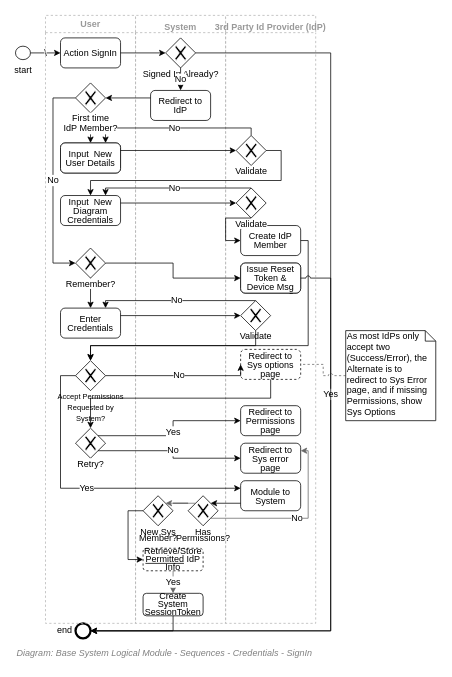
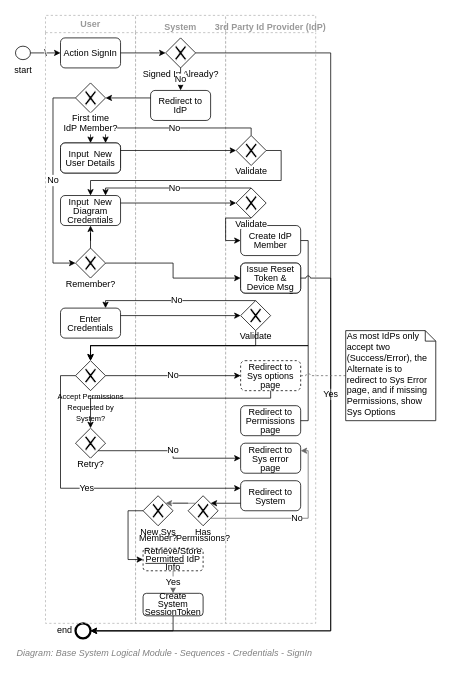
  <mxCell id="0" />
  <mxCell id="1" value="Diagram/BPMN" parent="0" />
  <mxCell id="2" value="\" style="edgeStyle=orthogonalEdgeStyle;rounded=0;jumpStyle=arc;orthogonalLoop=1;jettySize=auto;html=1;entryX=0;entryY=0.5;entryDx=0;entryDy=0;fontSize=12;" edge="1" parent="1" source="3" target="6"><mxGeometry relative="1" as="geometry"><Array as="points" /></mxGeometry></mxCell>
  <mxCell id="3" value="start" style="shape=mxgraph.bpmn.shape;html=1;verticalLabelPosition=bottom;labelBackgroundColor=#ffffff;verticalAlign=top;align=center;perimeter=ellipsePerimeter;outlineConnect=0;outline=standard;symbol=general;fontSize=12;" vertex="1" parent="1"><mxGeometry x="20" y="61" width="20" height="18" as="geometry" /></mxCell>
  <mxCell id="4" value="end" style="shape=mxgraph.bpmn.shape;html=1;verticalLabelPosition=middle;labelBackgroundColor=#ffffff;verticalAlign=middle;align=right;perimeter=ellipsePerimeter;outlineConnect=0;outline=end;symbol=general;fontSize=12;labelPosition=left;spacing=5;" vertex="1" parent="1"><mxGeometry x="100" y="830" width="20" height="20" as="geometry" /></mxCell>
  <mxCell id="5" value="User" style="swimlane;fontSize=12;fontColor=#999999;strokeColor=#B3B3B3;dashed=1;expand=1;collapsible=0;" vertex="1" parent="1"><mxGeometry x="60" y="20" width="120" height="810" as="geometry"><mxRectangle x="40" y="90" width="160" height="23" as="alternateBounds" /></mxGeometry></mxCell>
  <mxCell id="6" value="&lt;p style=&quot;line-height: 100%; font-size: 12px;&quot;&gt;Action SignIn&lt;/p&gt;" style="shape=ext;rounded=1;html=1;whiteSpace=wrap;fontSize=12;" vertex="1" parent="5"><mxGeometry x="20" y="30" width="80" height="40" as="geometry" /></mxCell>
  <mxCell id="7" value="Input&amp;nbsp; New User Details" style="shape=ext;rounded=1;html=1;whiteSpace=wrap;fontSize=12;" vertex="1" parent="5"><mxGeometry x="20" y="170" width="80" height="40" as="geometry" /></mxCell>
  <mxCell id="8" value="&lt;p style=&quot;line-height: 100%; font-size: 12px;&quot;&gt;Input&amp;nbsp; New Diagram Credentials&lt;/p&gt;" style="shape=ext;rounded=1;html=1;whiteSpace=wrap;fontSize=12;" vertex="1" parent="5"><mxGeometry x="20" y="240" width="80" height="40" as="geometry" /></mxCell>
  <mxCell id="9" value="&lt;p style=&quot;line-height: 100%; font-size: 12px;&quot;&gt;Enter Credentials&lt;/p&gt;" style="shape=ext;rounded=1;html=1;whiteSpace=wrap;fontSize=12;" vertex="1" parent="5"><mxGeometry x="20" y="390" width="80" height="40" as="geometry" /></mxCell>
  <mxCell id="10" value="&lt;font style=&quot;font-size: 10px&quot;&gt;Accept Permissions &lt;br&gt;Requested by&lt;br&gt;System?&lt;/font&gt;" style="shape=mxgraph.bpmn.shape;html=1;verticalLabelPosition=bottom;labelBackgroundColor=#ffffff;verticalAlign=top;align=center;perimeter=rhombusPerimeter;background=gateway;outlineConnect=0;outline=none;symbol=exclusiveGw;fontSize=12;spacing=-4;" vertex="1" parent="5"><mxGeometry x="40" y="460" width="40" height="40" as="geometry" /></mxCell>
  <mxCell id="11" value="Retry?" style="shape=mxgraph.bpmn.shape;html=1;verticalLabelPosition=bottom;labelBackgroundColor=#ffffff;verticalAlign=top;align=center;perimeter=rhombusPerimeter;background=gateway;outlineConnect=0;outline=none;symbol=exclusiveGw;fontSize=12;spacing=-4;fillColor=#ffffff;" vertex="1" parent="5"><mxGeometry x="40" y="550" width="40" height="40" as="geometry" /></mxCell>
  <mxCell id="12" style="edgeStyle=orthogonalEdgeStyle;rounded=0;orthogonalLoop=1;jettySize=auto;html=1;entryX=0.5;entryY=0;entryDx=0;entryDy=0;fontSize=12;" edge="1" parent="5" target="7"><mxGeometry relative="1" as="geometry"><mxPoint x="60" y="150" as="sourcePoint" /></mxGeometry></mxCell>
- <mxCell id="13" style="edgeStyle=orthogonalEdgeStyle;rounded=0;orthogonalLoop=1;jettySize=auto;html=1;entryX=0.5;entryY=0;entryDx=0;entryDy=0;fontSize=12;" edge="1" parent="5" source="14" target="9"><mxGeometry relative="1" as="geometry" /></mxCell>
+ <mxCell id="13" style="edgeStyle=orthogonalEdgeStyle;rounded=0;orthogonalLoop=1;jettySize=auto;html=1;fontSize=12;" edge="1" parent="5" source="14" target="8"><mxGeometry relative="1" as="geometry" /></mxCell>
  <mxCell id="14" value="Remember?" style="shape=mxgraph.bpmn.shape;html=1;verticalLabelPosition=bottom;labelBackgroundColor=#ffffff;verticalAlign=top;align=center;perimeter=rhombusPerimeter;background=gateway;outlineConnect=0;outline=none;symbol=exclusiveGw;fontSize=12;spacing=-4;" vertex="1" parent="5"><mxGeometry x="40" y="310" width="40" height="40" as="geometry" /></mxCell>
  <mxCell id="15" value="&lt;p style=&quot;line-height: 100%; font-size: 12px;&quot;&gt;Input&amp;nbsp; New User Details&lt;/p&gt;" style="shape=ext;rounded=1;html=1;whiteSpace=wrap;fontSize=12;" vertex="1" parent="5"><mxGeometry x="20" y="170" width="80" height="40" as="geometry" /></mxCell>
  <mxCell id="16" value="System" style="swimlane;fontSize=12;fontColor=#999999;strokeColor=#B3B3B3;dashed=1;expand=1;collapsible=0;spacing=3;spacingTop=7;labelPosition=center;verticalLabelPosition=middle;align=center;verticalAlign=middle;" vertex="1" parent="1"><mxGeometry x="180" y="20" width="120" height="810" as="geometry"><mxRectangle x="200" y="90" width="100" height="23" as="alternateBounds" /></mxGeometry></mxCell>
  <mxCell id="17" value="Signed In Already?" style="shape=mxgraph.bpmn.shape;html=1;verticalLabelPosition=bottom;labelBackgroundColor=#ffffff;verticalAlign=top;align=center;perimeter=rhombusPerimeter;background=gateway;outlineConnect=0;outline=none;symbol=exclusiveGw;fontSize=12;spacing=-4;" vertex="1" parent="16"><mxGeometry x="40" y="30" width="40" height="40" as="geometry" /></mxCell>
  <mxCell id="18" value="&lt;p style=&quot;line-height: 100%; font-size: 12px;&quot;&gt;Redirect to IdP&lt;/p&gt;" style="shape=ext;rounded=1;html=1;whiteSpace=wrap;fontSize=12;" vertex="1" parent="16"><mxGeometry x="20" y="100" width="80" height="40" as="geometry" /></mxCell>
  <mxCell id="19" value="No" style="edgeStyle=orthogonalEdgeStyle;rounded=0;orthogonalLoop=1;jettySize=auto;html=1;entryX=0.5;entryY=0;entryDx=0;entryDy=0;exitX=0.5;exitY=1;exitDx=0;exitDy=0;fontSize=12;" edge="1" parent="16" source="17" target="18"><mxGeometry relative="1" as="geometry"><Array as="points"><mxPoint x="60" y="90" /><mxPoint x="60" y="90" /></Array></mxGeometry></mxCell>
  <mxCell id="20" value="&lt;p style=&quot;line-height: 70%; font-size: 12px;&quot;&gt;New Sys &lt;br style=&quot;font-size: 12px;&quot;&gt;Member?&lt;/p&gt;" style="shape=mxgraph.bpmn.shape;html=1;verticalLabelPosition=bottom;labelBackgroundColor=none;verticalAlign=top;align=center;perimeter=rhombusPerimeter;background=gateway;outlineConnect=0;outline=none;symbol=exclusiveGw;fontSize=12;spacing=-12;" vertex="1" parent="16"><mxGeometry x="10" y="640" width="40" height="40" as="geometry" /></mxCell>
  <mxCell id="21" value="&lt;p style=&quot;line-height: 70%; font-size: 12px;&quot;&gt;Has&lt;br style=&quot;font-size: 12px;&quot;&gt;Permissions?&lt;/p&gt;" style="shape=mxgraph.bpmn.shape;html=1;verticalLabelPosition=bottom;labelBackgroundColor=none;verticalAlign=top;align=center;perimeter=rhombusPerimeter;background=gateway;outlineConnect=0;outline=none;symbol=exclusiveGw;fontSize=12;spacing=-12;labelPosition=center;" vertex="1" parent="16"><mxGeometry x="70" y="640" width="40" height="40" as="geometry" /></mxCell>
  <mxCell id="22" style="edgeStyle=orthogonalEdgeStyle;rounded=0;jumpStyle=arc;orthogonalLoop=1;jettySize=auto;html=1;entryX=0.75;entryY=0.25;entryDx=0;entryDy=0;endArrow=classic;endFill=1;strokeColor=#666666;exitX=0.25;exitY=0.25;exitDx=0;exitDy=0;exitPerimeter=0;entryPerimeter=0;fontSize=12;" edge="1" parent="16" source="21" target="20"><mxGeometry relative="1" as="geometry"><Array as="points" /></mxGeometry></mxCell>
  <mxCell id="23" value="&lt;p style=&quot;line-height: 90%; font-size: 12px;&quot;&gt;Retrieve/Store &lt;u style=&quot;font-size: 12px;&quot;&gt;Permitted&lt;/u&gt; IdP Info&lt;/p&gt;" style="shape=ext;rounded=1;html=1;whiteSpace=wrap;fontSize=12;dashed=1;" vertex="1" parent="16"><mxGeometry x="10" y="710" width="80" height="30" as="geometry" /></mxCell>
  <mxCell id="24" style="edgeStyle=orthogonalEdgeStyle;rounded=0;orthogonalLoop=1;jettySize=auto;html=1;exitX=0;exitY=0.5;exitDx=0;exitDy=0;entryX=0;entryY=0.5;entryDx=0;entryDy=0;fontSize=12;" edge="1" parent="16" source="20" target="23"><mxGeometry relative="1" as="geometry"><mxPoint x="60" y="700" as="targetPoint" /><Array as="points"><mxPoint x="-10" y="660" /><mxPoint x="-10" y="725" /></Array></mxGeometry></mxCell>
  <mxCell id="25" value="&lt;p style=&quot;line-height: 90%; font-size: 12px;&quot;&gt;&lt;font style=&quot;font-size: 12px;&quot;&gt;Create System SessionToken&lt;/font&gt;&lt;/p&gt;" style="shape=ext;rounded=1;html=1;whiteSpace=wrap;fontSize=12;" vertex="1" parent="16"><mxGeometry x="10" y="770" width="80" height="30" as="geometry" /></mxCell>
  <mxCell id="26" value="Yes" style="edgeStyle=orthogonalEdgeStyle;rounded=0;jumpStyle=arc;orthogonalLoop=1;jettySize=auto;html=1;entryX=0.5;entryY=0;entryDx=0;entryDy=0;endArrow=classic;endFill=1;strokeColor=#666666;exitX=0.5;exitY=1;exitDx=0;exitDy=0;fontSize=12;" edge="1" parent="16" source="23" target="25"><mxGeometry relative="1" as="geometry"><Array as="points"><mxPoint x="50" y="760" /><mxPoint x="50" y="760" /></Array></mxGeometry></mxCell>
  <mxCell id="27" value="3rd Party Id Provider (IdP)" style="swimlane;fontSize=12;fontColor=#999999;strokeColor=#B3B3B3;expand=1;collapsible=0;dashed=1;verticalAlign=middle;spacing=3;spacingTop=7;" vertex="1" parent="1"><mxGeometry x="300" y="20" width="120" height="810" as="geometry"><mxRectangle x="300" y="90" width="120" height="23" as="alternateBounds" /></mxGeometry></mxCell>
  <mxCell id="28" value="&lt;p style=&quot;line-height: 100%; font-size: 12px;&quot;&gt;Create IdP Member&lt;/p&gt;" style="shape=ext;rounded=1;html=1;whiteSpace=wrap;fontSize=12;" vertex="1" parent="27"><mxGeometry x="20" y="280" width="80" height="40" as="geometry" /></mxCell>
- <mxCell id="29" value="&lt;p style=&quot;line-height: 100%; font-size: 12px;&quot;&gt;Module to System&lt;/p&gt;" style="shape=ext;rounded=1;html=1;whiteSpace=wrap;fontSize=12;" vertex="1" parent="27"><mxGeometry x="20" y="620" width="80" height="40" as="geometry" /></mxCell>
+ <mxCell id="29" value="&lt;p style=&quot;line-height: 100%; font-size: 12px;&quot;&gt;Redirect to System&lt;/p&gt;" style="shape=ext;rounded=1;html=1;whiteSpace=wrap;fontSize=12;" vertex="1" parent="27"><mxGeometry x="20" y="620" width="80" height="40" as="geometry" /></mxCell>
  <mxCell id="30" value="&lt;p style=&quot;line-height: 100%; font-size: 12px;&quot;&gt;Redirect to&lt;br style=&quot;font-size: 12px;&quot;&gt;Sys error page&lt;/p&gt;" style="shape=ext;rounded=1;html=1;whiteSpace=wrap;fontSize=12;" vertex="1" parent="27"><mxGeometry x="20" y="570" width="80" height="40" as="geometry" /></mxCell>
  <mxCell id="31" value="&lt;p style=&quot;line-height: 100%; font-size: 12px;&quot;&gt;Redirect to Permissions page&lt;/p&gt;" style="shape=ext;rounded=1;html=1;whiteSpace=wrap;fontSize=12;" vertex="1" parent="27"><mxGeometry x="20" y="520" width="80" height="40" as="geometry" /></mxCell>
- <mxCell id="32" value="&lt;p style=&quot;line-height: 100%; font-size: 12px;&quot;&gt;Redirect to&lt;br style=&quot;font-size: 12px;&quot;&gt;Sys options page&lt;/p&gt;" style="shape=ext;rounded=1;html=1;whiteSpace=wrap;fontSize=12;dashed=1;" vertex="1" parent="27"><mxGeometry x="20" y="445" width="80" height="40" as="geometry" /></mxCell>
+ <mxCell id="32" value="&lt;p style=&quot;line-height: 100%; font-size: 12px;&quot;&gt;Redirect to&lt;br style=&quot;font-size: 12px;&quot;&gt;Sys options page&lt;/p&gt;" style="shape=ext;rounded=1;html=1;whiteSpace=wrap;fontSize=12;dashed=1;" vertex="1" parent="27"><mxGeometry x="20" y="460" width="80" height="40" as="geometry" /></mxCell>
  <mxCell id="33" value="Validate" style="shape=mxgraph.bpmn.shape;html=1;verticalLabelPosition=bottom;labelBackgroundColor=#ffffff;verticalAlign=top;align=center;perimeter=rhombusPerimeter;background=gateway;outlineConnect=0;outline=none;symbol=exclusiveGw;fontSize=12;spacing=-4;" vertex="1" parent="27"><mxGeometry x="20" y="380" width="40" height="40" as="geometry" /></mxCell>
  <mxCell id="34" value="Issue Reset Token &amp;amp; Device Msg" style="shape=ext;rounded=1;html=1;whiteSpace=wrap;fontSize=12;" vertex="1" parent="27"><mxGeometry x="20" y="330" width="80" height="40" as="geometry" /></mxCell>
  <mxCell id="35" value="&lt;p style=&quot;line-height: 100%; font-size: 12px;&quot;&gt;Issue Reset Token &amp;amp; Device Msg&lt;/p&gt;" style="shape=ext;rounded=1;html=1;whiteSpace=wrap;fontSize=12;" vertex="1" parent="27"><mxGeometry x="20" y="330" width="80" height="40" as="geometry" /></mxCell>
  <mxCell id="36" value="Validate" style="shape=mxgraph.bpmn.shape;html=1;verticalLabelPosition=bottom;labelBackgroundColor=#ffffff;verticalAlign=top;align=center;perimeter=rhombusPerimeter;background=gateway;outlineConnect=0;outline=none;symbol=exclusiveGw;fontSize=12;spacing=-4;" vertex="1" parent="27"><mxGeometry x="14" y="230" width="40" height="40" as="geometry" /></mxCell>
  <mxCell id="37" style="edgeStyle=orthogonalEdgeStyle;rounded=0;orthogonalLoop=1;jettySize=auto;html=1;entryX=0;entryY=0.5;entryDx=0;entryDy=0;exitX=0.5;exitY=1;exitDx=0;exitDy=0;fontSize=12;" edge="1" parent="27" source="36" target="28"><mxGeometry relative="1" as="geometry"><mxPoint x="-180" y="280" as="sourcePoint" /><mxPoint x="20" y="320" as="targetPoint" /><Array as="points"><mxPoint y="270" /><mxPoint y="300" /></Array></mxGeometry></mxCell>
  <mxCell id="38" style="edgeStyle=orthogonalEdgeStyle;rounded=0;orthogonalLoop=1;jettySize=auto;html=1;entryX=0;entryY=0.5;entryDx=0;entryDy=0;fontSize=12;" edge="1" parent="1" source="6" target="17"><mxGeometry relative="1" as="geometry" /></mxCell>
  <mxCell id="39" style="edgeStyle=orthogonalEdgeStyle;rounded=0;orthogonalLoop=1;jettySize=auto;html=1;exitX=0;exitY=0.25;exitDx=0;exitDy=0;fontSize=12;" edge="1" parent="1" source="56"><mxGeometry relative="1" as="geometry"><mxPoint x="120" y="140" as="targetPoint" /><mxPoint x="200" y="120" as="sourcePoint" /><Array as="points"><mxPoint x="120" y="130" /></Array></mxGeometry></mxCell>
  <mxCell id="40" style="edgeStyle=orthogonalEdgeStyle;rounded=0;orthogonalLoop=1;jettySize=auto;html=1;entryX=0.5;entryY=0;entryDx=0;entryDy=0;exitX=1;exitY=0.5;exitDx=0;exitDy=0;entryPerimeter=0;fontSize=12;" edge="1" parent="1" source="28" target="10"><mxGeometry relative="1" as="geometry"><mxPoint x="380" y="340" as="sourcePoint" /><Array as="points"><mxPoint x="410" y="320" /><mxPoint x="410" y="460" /><mxPoint x="120" y="460" /></Array></mxGeometry></mxCell>
  <mxCell id="41" value="No" style="edgeStyle=orthogonalEdgeStyle;rounded=0;orthogonalLoop=1;jettySize=auto;html=1;entryX=0.75;entryY=0;entryDx=0;entryDy=0;exitX=0.5;exitY=0;exitDx=0;exitDy=0;fontSize=12;" edge="1" parent="1" source="42" target="7"><mxGeometry relative="1" as="geometry"><Array as="points"><mxPoint x="334" y="170" /><mxPoint x="140" y="170" /></Array></mxGeometry></mxCell>
  <mxCell id="42" value="Validate" style="shape=mxgraph.bpmn.shape;html=1;verticalLabelPosition=bottom;labelBackgroundColor=#ffffff;verticalAlign=top;align=center;perimeter=rhombusPerimeter;background=gateway;outlineConnect=0;outline=none;symbol=exclusiveGw;fontSize=12;spacing=-4;" vertex="1" parent="1"><mxGeometry x="314" y="180" width="40" height="40" as="geometry" /></mxCell>
  <mxCell id="43" style="edgeStyle=orthogonalEdgeStyle;rounded=0;orthogonalLoop=1;jettySize=auto;html=1;exitX=1;exitY=0.25;exitDx=0;exitDy=0;entryX=0;entryY=0.5;entryDx=0;entryDy=0;fontSize=12;" edge="1" parent="1" source="7" target="42"><mxGeometry relative="1" as="geometry"><Array as="points"><mxPoint x="250" y="200" /><mxPoint x="250" y="200" /></Array></mxGeometry></mxCell>
  <mxCell id="44" value="No" style="edgeStyle=orthogonalEdgeStyle;rounded=0;orthogonalLoop=1;jettySize=auto;html=1;entryX=0.75;entryY=0;entryDx=0;entryDy=0;exitX=0.5;exitY=0;exitDx=0;exitDy=0;fontSize=12;" edge="1" parent="1" source="36" target="8"><mxGeometry relative="1" as="geometry"><Array as="points"><mxPoint x="140" y="250" /></Array></mxGeometry></mxCell>
  <mxCell id="45" style="edgeStyle=orthogonalEdgeStyle;rounded=0;orthogonalLoop=1;jettySize=auto;html=1;exitX=1;exitY=0.25;exitDx=0;exitDy=0;fontSize=12;" edge="1" parent="1" source="8" target="36"><mxGeometry relative="1" as="geometry" /></mxCell>
  <mxCell id="46" value="No" style="edgeStyle=orthogonalEdgeStyle;rounded=0;orthogonalLoop=1;jettySize=auto;html=1;entryX=0.75;entryY=0;entryDx=0;entryDy=0;exitX=0.5;exitY=0;exitDx=0;exitDy=0;fontSize=12;" edge="1" parent="1" source="33" target="9"><mxGeometry relative="1" as="geometry"><Array as="points"><mxPoint x="140" y="400" /></Array></mxGeometry></mxCell>
  <mxCell id="47" style="edgeStyle=orthogonalEdgeStyle;rounded=0;orthogonalLoop=1;jettySize=auto;html=1;exitX=1;exitY=0.25;exitDx=0;exitDy=0;entryX=0;entryY=0.5;entryDx=0;entryDy=0;fontSize=12;" edge="1" parent="1" source="9" target="33"><mxGeometry relative="1" as="geometry" /></mxCell>
  <mxCell id="48" value="No" style="edgeStyle=orthogonalEdgeStyle;rounded=0;orthogonalLoop=1;jettySize=auto;html=1;exitX=1;exitY=0.5;exitDx=0;exitDy=0;entryX=0;entryY=0.5;entryDx=0;entryDy=0;fontSize=12;" edge="1" parent="1" source="10" target="32"><mxGeometry relative="1" as="geometry"><mxPoint x="380" y="540" as="targetPoint" /><Array as="points"><mxPoint x="320" y="500" /></Array></mxGeometry></mxCell>
  <mxCell id="49" style="edgeStyle=orthogonalEdgeStyle;rounded=0;orthogonalLoop=1;jettySize=auto;html=1;entryX=0.5;entryY=0;entryDx=0;entryDy=0;exitX=0.5;exitY=1;exitDx=0;exitDy=0;fontSize=12;" edge="1" parent="1" source="32" target="11"><mxGeometry relative="1" as="geometry"><Array as="points"><mxPoint x="360" y="530" /><mxPoint x="120" y="530" /></Array></mxGeometry></mxCell>
  <mxCell id="50" value="No" style="edgeStyle=orthogonalEdgeStyle;rounded=0;orthogonalLoop=1;jettySize=auto;html=1;entryX=0;entryY=0.5;entryDx=0;entryDy=0;exitX=0.75;exitY=0.75;exitDx=0;exitDy=0;exitPerimeter=0;fontSize=12;" edge="1" parent="1" source="11" target="30"><mxGeometry relative="1" as="geometry"><mxPoint x="120" y="610" as="sourcePoint" /><Array as="points"><mxPoint x="230" y="600" /><mxPoint x="230" y="610" /></Array></mxGeometry></mxCell>
- <mxCell id="52" value="Yes" style="edgeStyle=orthogonalEdgeStyle;rounded=0;orthogonalLoop=1;jettySize=auto;html=1;entryX=0;entryY=0.5;entryDx=0;entryDy=0;exitX=0.75;exitY=0.25;exitDx=0;exitDy=0;exitPerimeter=0;fontSize=12;" edge="1" parent="1" source="11" target="31"><mxGeometry relative="1" as="geometry"><mxPoint x="140" y="570" as="sourcePoint" /><Array as="points" /></mxGeometry></mxCell>
+ <mxCell id="51" style="edgeStyle=orthogonalEdgeStyle;rounded=0;orthogonalLoop=1;jettySize=auto;html=1;entryX=0.5;entryY=0;entryDx=0;entryDy=0;exitX=1;exitY=0.5;exitDx=0;exitDy=0;fontSize=12;" edge="1" parent="1" source="31" target="10"><mxGeometry relative="1" as="geometry"><Array as="points"><mxPoint x="410" y="560" /><mxPoint x="410" y="460" /><mxPoint x="120" y="460" /></Array></mxGeometry></mxCell>
  <mxCell id="53" value="Yes" style="edgeStyle=orthogonalEdgeStyle;rounded=0;orthogonalLoop=1;jettySize=auto;html=1;entryX=0;entryY=0.25;entryDx=0;entryDy=0;fontSize=12;" edge="1" parent="1" source="10" target="29"><mxGeometry relative="1" as="geometry"><mxPoint x="0" y="510" as="targetPoint" /><Array as="points"><mxPoint x="80" y="500" /><mxPoint x="80" y="650" /></Array></mxGeometry></mxCell>
  <mxCell id="54" value="Yes" style="edgeStyle=orthogonalEdgeStyle;rounded=0;orthogonalLoop=1;jettySize=auto;html=1;exitX=1;exitY=0.5;exitDx=0;exitDy=0;fontSize=12;" edge="1" parent="1" source="17" target="4"><mxGeometry relative="1" as="geometry"><Array as="points"><mxPoint x="440" y="70" /><mxPoint x="440" y="840" /></Array></mxGeometry></mxCell>
  <mxCell id="55" style="edgeStyle=orthogonalEdgeStyle;rounded=0;orthogonalLoop=1;jettySize=auto;html=1;exitX=0.5;exitY=1;exitDx=0;exitDy=0;fontSize=12;" edge="1" parent="1" source="25"><mxGeometry relative="1" as="geometry"><mxPoint x="240" y="820" as="sourcePoint" /><mxPoint x="120" y="840" as="targetPoint" /><Array as="points"><mxPoint x="230" y="840" /></Array></mxGeometry></mxCell>
  <mxCell id="56" value="First time &lt;br style=&quot;font-size: 12px;&quot;&gt;IdP Member?" style="shape=mxgraph.bpmn.shape;html=1;verticalLabelPosition=bottom;labelBackgroundColor=#ffffff;verticalAlign=top;align=center;perimeter=rhombusPerimeter;background=gateway;outlineConnect=0;outline=none;symbol=exclusiveGw;fontSize=12;spacing=-5;" vertex="1" parent="1"><mxGeometry x="100" y="110" width="40" height="40" as="geometry" /></mxCell>
  <mxCell id="57" value="No" style="edgeStyle=orthogonalEdgeStyle;rounded=0;orthogonalLoop=1;jettySize=auto;html=1;entryX=0;entryY=0.5;entryDx=0;entryDy=0;exitX=0;exitY=0.5;exitDx=0;exitDy=0;fontSize=12;" edge="1" parent="1" source="56" target="14"><mxGeometry relative="1" as="geometry"><Array as="points"><mxPoint x="70" y="130" /><mxPoint x="70" y="350" /></Array></mxGeometry></mxCell>
  <mxCell id="58" style="edgeStyle=orthogonalEdgeStyle;rounded=0;orthogonalLoop=1;jettySize=auto;html=1;exitX=0;exitY=0.25;exitDx=0;exitDy=0;fontSize=12;" edge="1" parent="1" source="18" target="56"><mxGeometry relative="1" as="geometry"><mxPoint x="120" y="140" as="targetPoint" /><mxPoint x="200" y="130" as="sourcePoint" /><Array as="points" /></mxGeometry></mxCell>
  <mxCell id="59" style="edgeStyle=orthogonalEdgeStyle;rounded=0;orthogonalLoop=1;jettySize=auto;html=1;entryX=0;entryY=0.5;entryDx=0;entryDy=0;fontSize=12;" edge="1" parent="1" source="14" target="34"><mxGeometry relative="1" as="geometry"><mxPoint x="320" y="350" as="targetPoint" /></mxGeometry></mxCell>
  <mxCell id="60" style="edgeStyle=orthogonalEdgeStyle;rounded=0;orthogonalLoop=1;jettySize=auto;html=1;entryX=1;entryY=0.5;entryDx=0;entryDy=0;jumpStyle=arc;fontSize=12;" edge="1" parent="1" source="34" target="4"><mxGeometry relative="1" as="geometry"><Array as="points"><mxPoint x="440" y="370" /><mxPoint x="440" y="840" /><mxPoint x="120" y="840" /></Array></mxGeometry></mxCell>
  <mxCell id="61" style="edgeStyle=orthogonalEdgeStyle;rounded=0;jumpStyle=arc;orthogonalLoop=1;jettySize=auto;html=1;entryX=1;entryY=0.5;entryDx=0;entryDy=0;endArrow=none;endFill=0;strokeColor=#666666;dashed=1;fontSize=12;" edge="1" parent="1" source="62" target="32"><mxGeometry relative="1" as="geometry" /></mxCell>
  <mxCell id="62" value="As most IdPs only accept two (Success/Error), the Alternate is to redirect to Sys Error page, and if missing Permissions, show Sys Options" style="shape=note;whiteSpace=wrap;html=1;size=14;verticalAlign=top;align=left;spacingTop=-6;fontSize=12;spacing=2;spacingRight=10;" vertex="1" parent="1"><mxGeometry x="460" y="440" width="120" height="120" as="geometry" /></mxCell>
  <mxCell id="63" value="No" style="edgeStyle=orthogonalEdgeStyle;rounded=0;jumpStyle=arc;orthogonalLoop=1;jettySize=auto;html=1;endArrow=classic;endFill=1;strokeColor=#666666;exitX=0.75;exitY=0.75;exitDx=0;exitDy=0;exitPerimeter=0;fontSize=12;" edge="1" parent="1" source="21"><mxGeometry relative="1" as="geometry"><mxPoint x="400" y="600" as="targetPoint" /><Array as="points"><mxPoint x="410" y="690" /><mxPoint x="410" y="600" /></Array></mxGeometry></mxCell>
  <mxCell id="64" style="edgeStyle=orthogonalEdgeStyle;rounded=0;orthogonalLoop=1;jettySize=auto;html=1;entryX=0.75;entryY=0.25;entryDx=0;entryDy=0;exitX=0;exitY=0.75;exitDx=0;exitDy=0;entryPerimeter=0;fontSize=12;" edge="1" parent="1" source="29" target="21"><mxGeometry relative="1" as="geometry"><mxPoint x="130" y="720" as="targetPoint" /><Array as="points"><mxPoint x="280" y="670" /></Array></mxGeometry></mxCell>
  <mxCell id="65" style="edgeStyle=orthogonalEdgeStyle;rounded=0;orthogonalLoop=1;jettySize=auto;html=1;fontSize=12;exitX=1;exitY=0.5;exitDx=0;exitDy=0;" edge="1" parent="1" source="42" target="8"><mxGeometry relative="1" as="geometry" /></mxCell>
  <mxCell id="66" style="edgeStyle=orthogonalEdgeStyle;rounded=0;orthogonalLoop=1;jettySize=auto;html=1;exitX=0.5;exitY=1;exitDx=0;exitDy=0;fontSize=12;" edge="1" parent="1" source="33" target="10"><mxGeometry relative="1" as="geometry"><Array as="points"><mxPoint x="340" y="460" /><mxPoint x="120" y="460" /></Array></mxGeometry></mxCell>
  <mxCell id="67" value="Title/Diagram" parent="0" />
  <mxCell id="68" value="&lt;font style=&quot;font-size: 12px ; font-weight: normal&quot;&gt;&lt;i&gt;Diagram: Base System Logical Module - Sequences - Credentials - SignIn&lt;/i&gt;&lt;/font&gt;" style="text;strokeColor=none;fillColor=none;html=1;fontSize=12;fontStyle=1;verticalAlign=middle;align=left;shadow=0;glass=0;comic=0;opacity=30;fontColor=#808080;" vertex="1" parent="67"><mxGeometry x="20" y="860" width="520" height="20" as="geometry" /></mxCell>
  <mxCell id="69" value="About" parent="0" />
